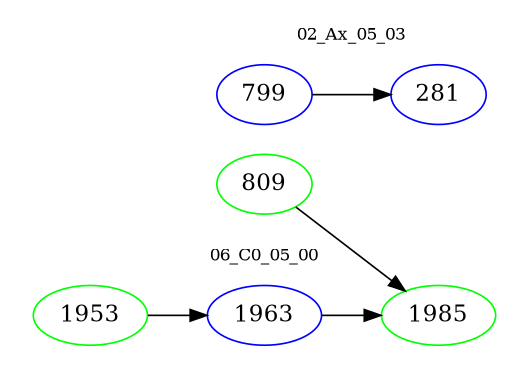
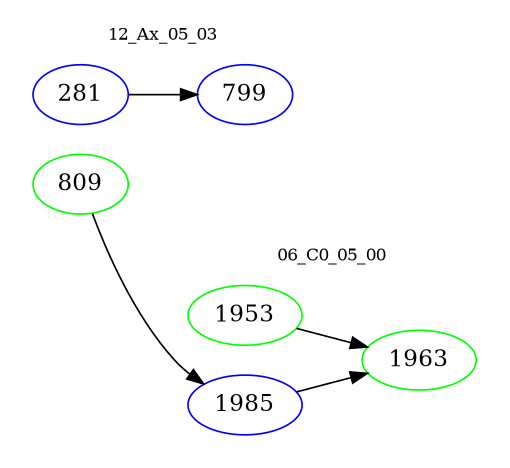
  digraph {
    rankdir=LR
    node [color=blue]
    edge [color=black]
    n1 [color=green label=809]
    n2 [label=799]
    n3 [label=281]
    n4 [color=green label=1953]
-   n5 [label=1963]
-   n6 [color=green label=1985]
+   n5 [color=green label=1963]
+   n6 [label=1985]
    subgraph cluster_1 {
      color=white
      fontsize=10
-     label="02_Ax_05_03"
+     label="12_Ax_05_03"
      n1
      n2
      n3
    }
    subgraph cluster_2 {
      color=white
      fontsize=10
      label="06_C0_05_00"
      n4
      n5
      n6
    }
    n1 -> n6
-   n2 -> n3
+   n3 -> n2
    n4 -> n5
-   n5 -> n6
+   n6 -> n5
  }
